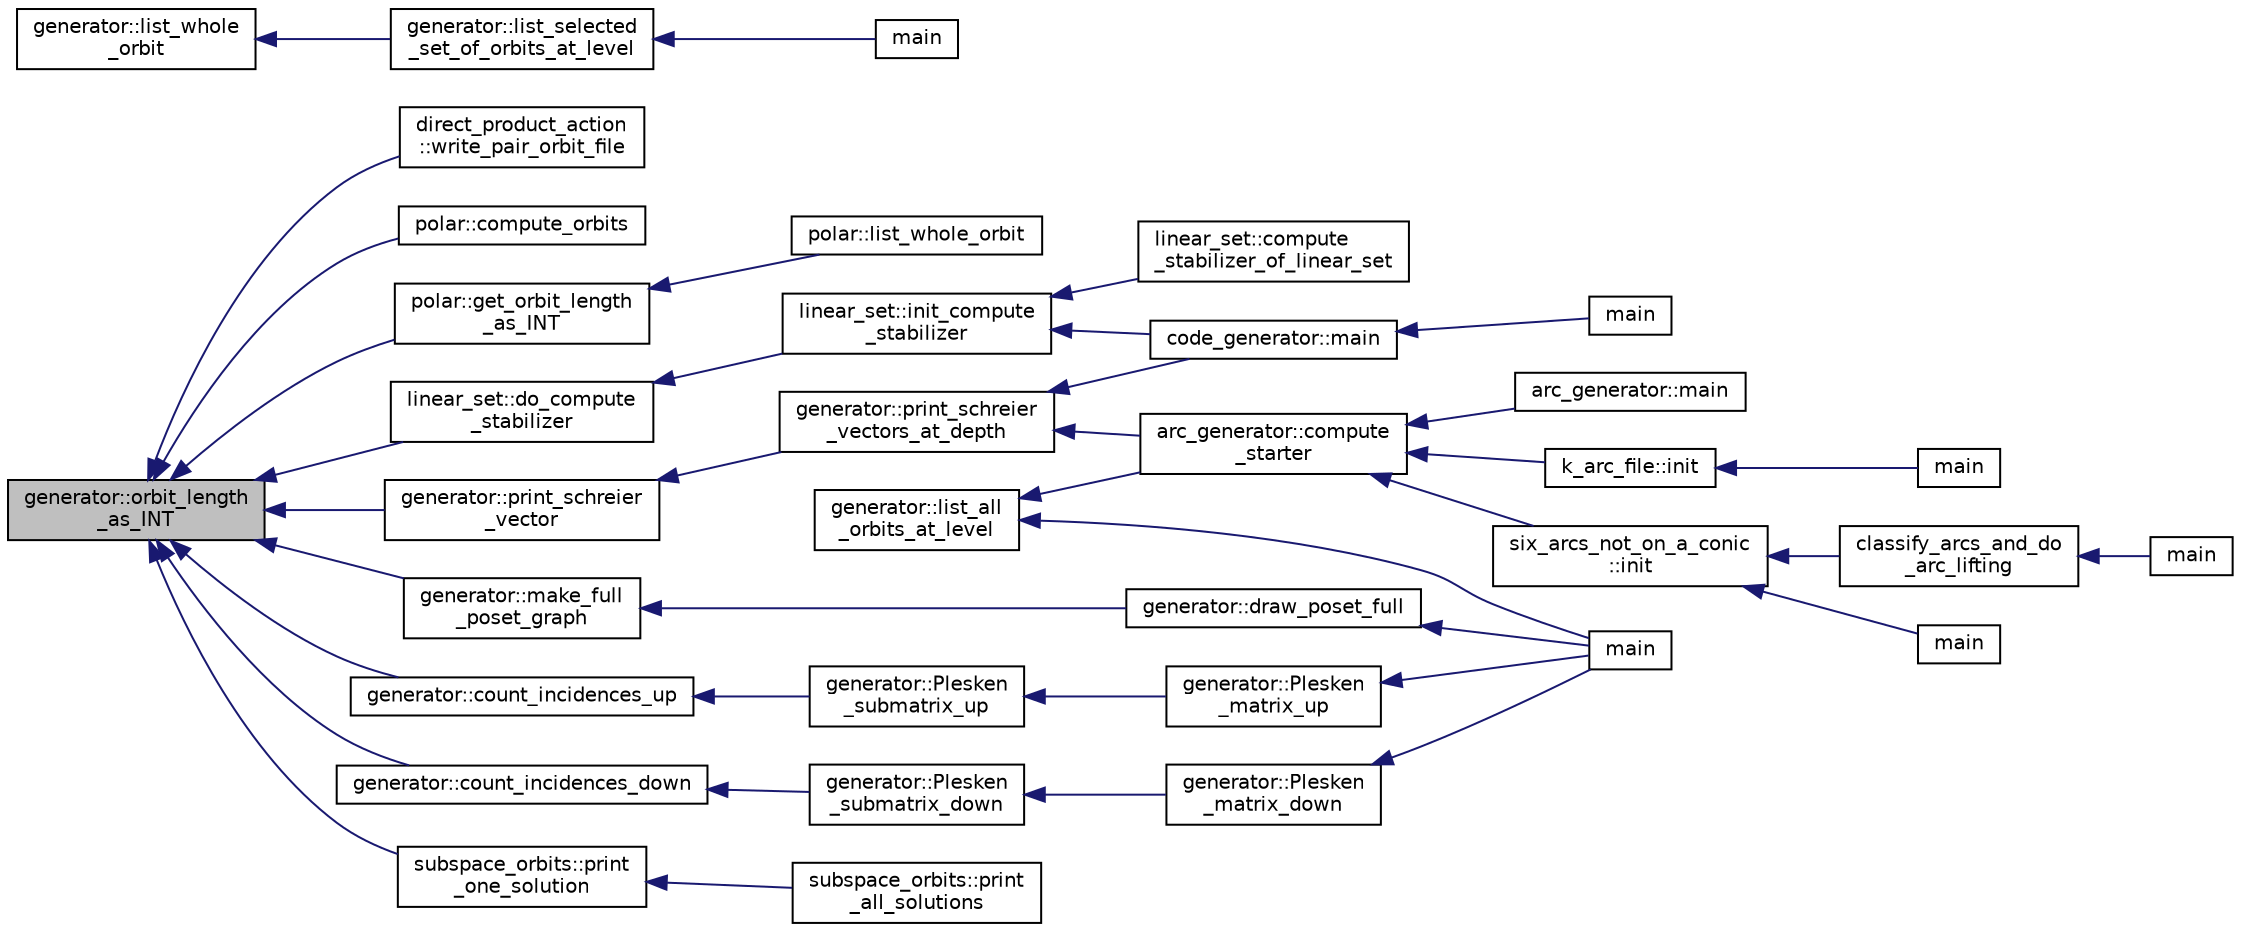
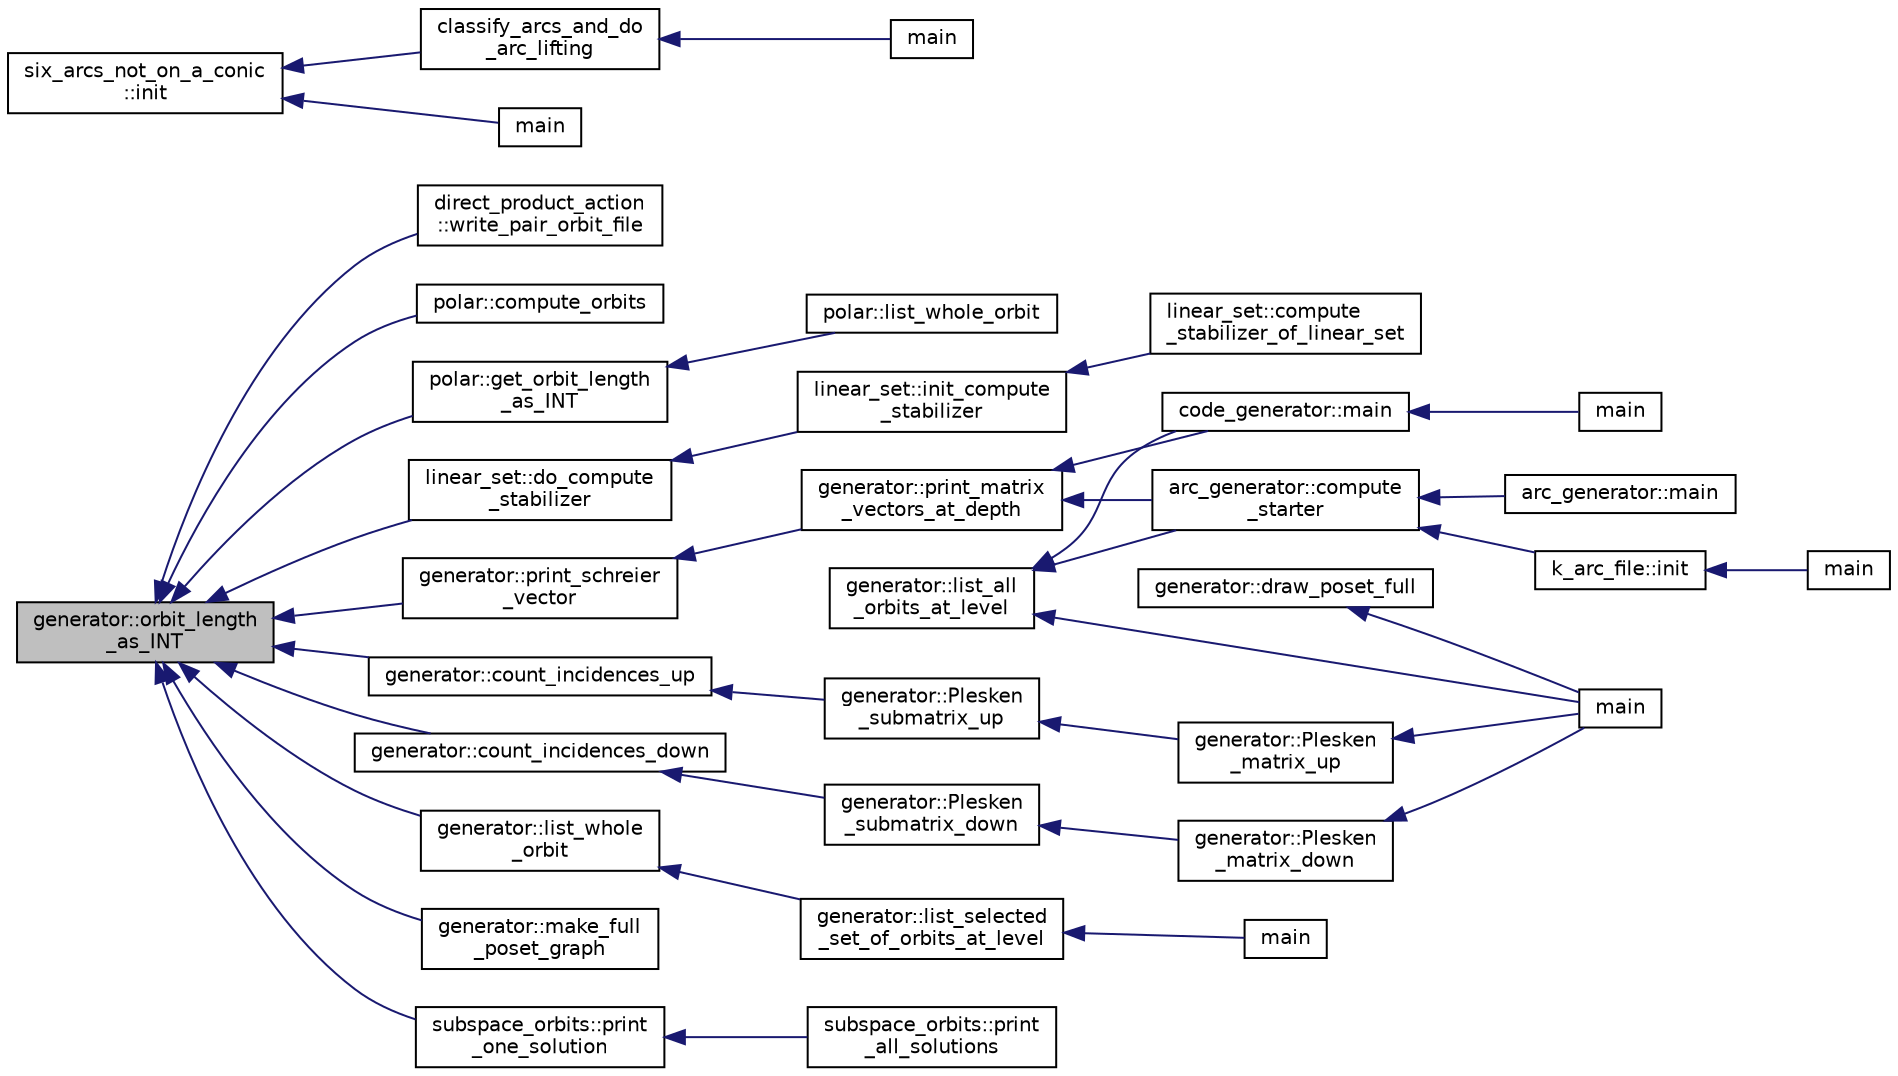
  digraph {
    rankdir=LR
    node [color=black fillcolor=white fontname=Helvetica fontsize=10 shape=record style=filled]
    edge [color=midnightblue dir=back fontname=Helvetica fontsize=10 labelfontname=Helvetica labelfontsize=10 style=solid]
    n1 [fillcolor=grey75 fontcolor=black height=0.2 label="generator::orbit_length\l_as_INT" width=0.4]
    n2 [height=0.2 label="direct_product_action\l::write_pair_orbit_file" width=0.4]
    n3 [height=0.2 label="polar::compute_orbits" width=0.4]
    n4 [height=0.2 label="polar::get_orbit_length\l_as_INT" width=0.4]
    n5 [height=0.2 label="linear_set::do_compute\l_stabilizer" width=0.4]
    n6 [height=0.2 label="generator::print_schreier\l_vector" width=0.4]
    n7 [height=0.2 label="generator::list_whole\l_orbit" width=0.4]
    n8 [height=0.2 label="generator::count_incidences_up" width=0.4]
    n9 [height=0.2 label="generator::count_incidences_down" width=0.4]
    n10 [height=0.2 label="generator::make_full\l_poset_graph" width=0.4]
    n11 [height=0.2 label="subspace_orbits::print\l_one_solution" width=0.4]
    n12 [height=0.2 label="polar::list_whole_orbit" width=0.4]
    n13 [height=0.2 label="linear_set::init_compute\l_stabilizer" width=0.4]
-   n14 [height=0.2 label="generator::print_schreier\l_vectors_at_depth" width=0.4]
+   n14 [height=0.2 label="generator::print_matrix\l_vectors_at_depth" width=0.4]
    n15 [height=0.2 label="generator::list_selected\l_set_of_orbits_at_level" width=0.4]
    n16 [height=0.2 label="generator::Plesken\l_submatrix_up" width=0.4]
    n17 [height=0.2 label="generator::Plesken\l_submatrix_down" width=0.4]
    n18 [height=0.2 label="generator::draw_poset_full" width=0.4]
    n19 [height=0.2 label="subspace_orbits::print\l_all_solutions" width=0.4]
    n20 [height=0.2 label="linear_set::compute\l_stabilizer_of_linear_set" width=0.4]
    n21 [height=0.2 label="code_generator::main" width=0.4]
    n22 [height=0.2 label="arc_generator::compute\l_starter" width=0.4]
    n23 [height=0.2 label=main width=0.4]
    n24 [height=0.2 label="arc_generator::main" width=0.4]
    n25 [height=0.2 label="k_arc_file::init" width=0.4]
    n26 [height=0.2 label="six_arcs_not_on_a_conic\l::init" width=0.4]
    n27 [height=0.2 label=main width=0.4]
    n28 [height=0.2 label="classify_arcs_and_do\l_arc_lifting" width=0.4]
    n29 [height=0.2 label=main width=0.4]
    n30 [height=0.2 label=main width=0.4]
    n31 [height=0.2 label="generator::list_all\l_orbits_at_level" width=0.4]
    n32 [height=0.2 label=main width=0.4]
    n33 [height=0.2 label=main width=0.4]
    n34 [height=0.2 label="generator::Plesken\l_matrix_up" width=0.4]
    n35 [height=0.2 label="generator::Plesken\l_matrix_down" width=0.4]
    n1 -> n2
    n1 -> n3
    n1 -> n4
    n1 -> n5
    n1 -> n6
+   n1 -> n7
    n1 -> n8
    n1 -> n9
    n1 -> n10
    n1 -> n11
    n4 -> n12
    n5 -> n13
    n6 -> n14
    n7 -> n15
    n8 -> n16
    n9 -> n17
-   n10 -> n18
    n11 -> n19
    n13 -> n20
    n14 -> n21
    n14 -> n22
    n15 -> n33
    n16 -> n34
    n17 -> n35
    n18 -> n32
    n21 -> n23
    n22 -> n24
    n22 -> n25
-   n22 -> n26
    n25 -> n27
    n26 -> n28
    n26 -> n29
    n28 -> n30
-   n13 -> n21
+   n31 -> n21
    n31 -> n22
    n31 -> n32
    n34 -> n32
    n35 -> n32
  }
